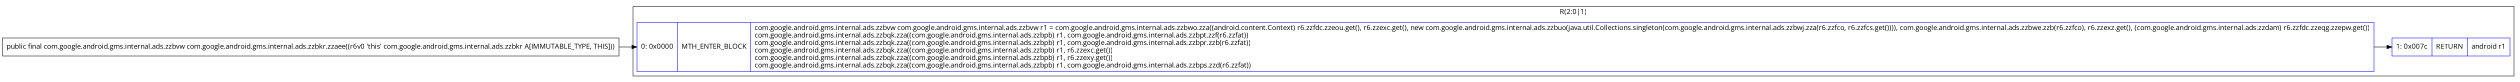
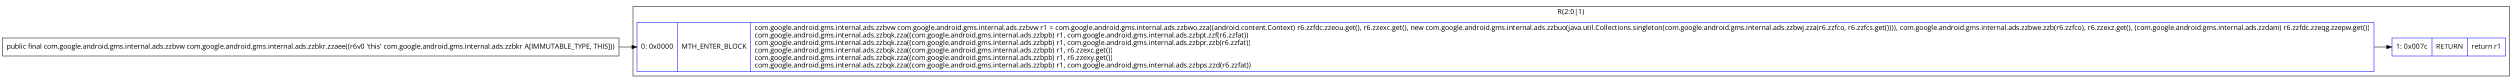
  digraph {
    rankdir=LR
    fontname="Open Sans"
    node [color=blue shape=record fontname="Open Sans"]
    edge [fontname="Open Sans"]
    n1 [label="{0\:\ 0x0000|MTH_ENTER_BLOCK\l|com.google.android.gms.internal.ads.zzbvw com.google.android.gms.internal.ads.zzbvw r1 = com.google.android.gms.internal.ads.zzbwo.zza((android.content.Context) r6.zzfdc.zzeou.get(), r6.zzexc.get(), new com.google.android.gms.internal.ads.zzbuo(java.util.Collections.singleton(com.google.android.gms.internal.ads.zzbwj.zza(r6.zzfco, r6.zzfcs.get()))), com.google.android.gms.internal.ads.zzbwe.zzb(r6.zzfco), r6.zzexz.get(), (com.google.android.gms.internal.ads.zzdam) r6.zzfdc.zzeqg.zzepw.get())\lcom.google.android.gms.internal.ads.zzbqk.zza((com.google.android.gms.internal.ads.zzbpb) r1, com.google.android.gms.internal.ads.zzbpt.zzf(r6.zzfat))\lcom.google.android.gms.internal.ads.zzbqk.zza((com.google.android.gms.internal.ads.zzbpb) r1, com.google.android.gms.internal.ads.zzbpr.zzb(r6.zzfat))\lcom.google.android.gms.internal.ads.zzbqk.zza((com.google.android.gms.internal.ads.zzbpb) r1, r6.zzexc.get())\lcom.google.android.gms.internal.ads.zzbqk.zza((com.google.android.gms.internal.ads.zzbpb) r1, r6.zzexy.get())\lcom.google.android.gms.internal.ads.zzbqk.zza((com.google.android.gms.internal.ads.zzbpb) r1, com.google.android.gms.internal.ads.zzbps.zzd(r6.zzfat))\l}"]
-   n2 [label="{1\:\ 0x007c|RETURN\l|android r1\l}"]
+   n2 [label="{1\:\ 0x007c|RETURN\l|return r1\l}"]
    n3 [label="{public final com.google.android.gms.internal.ads.zzbvw com.google.android.gms.internal.ads.zzbkr.zzaee((r6v0 'this' com.google.android.gms.internal.ads.zzbkr A[IMMUTABLE_TYPE, THIS])) }" color=""]
    subgraph cluster_1 {
      label="R(2:0|1)"
      n1
      n2
    }
    n1 -> n2
    n3 -> n1
  }
